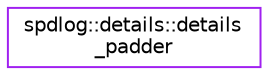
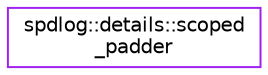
  digraph {
    rankdir=LR
-   n1 [color=purple fillcolor=white fontname=Helvetica fontsize=10 height=0.2 label="spdlog::details::details\l_padder" shape=box style=filled width=0.4]
+   n1 [color=purple fillcolor=white fontname=Helvetica fontsize=10 height=0.2 label="spdlog::details::scoped\l_padder" shape=box style=filled width=0.4]
  }
